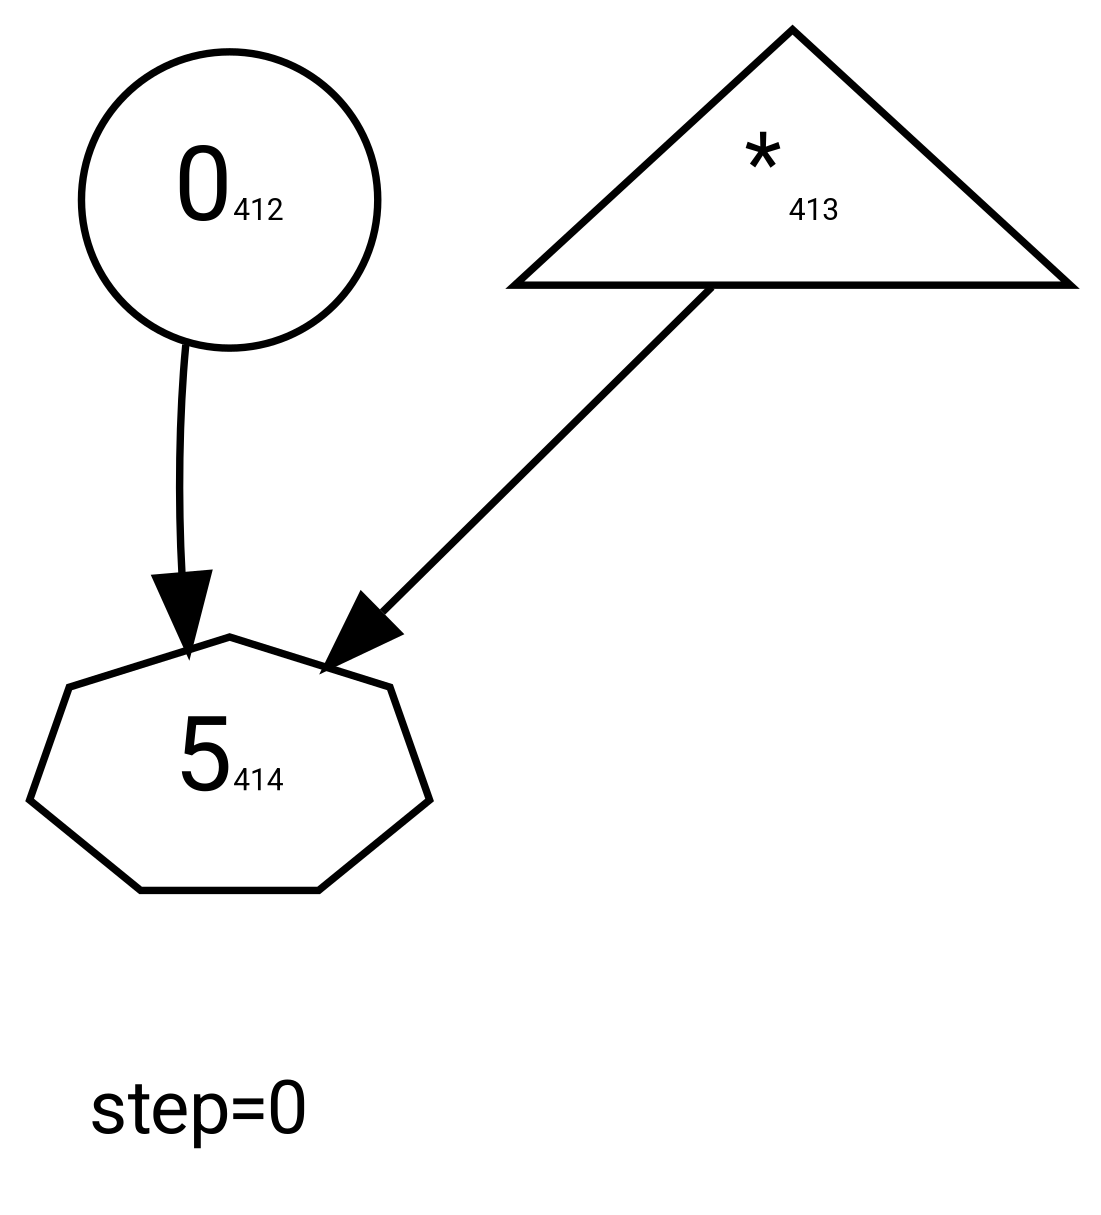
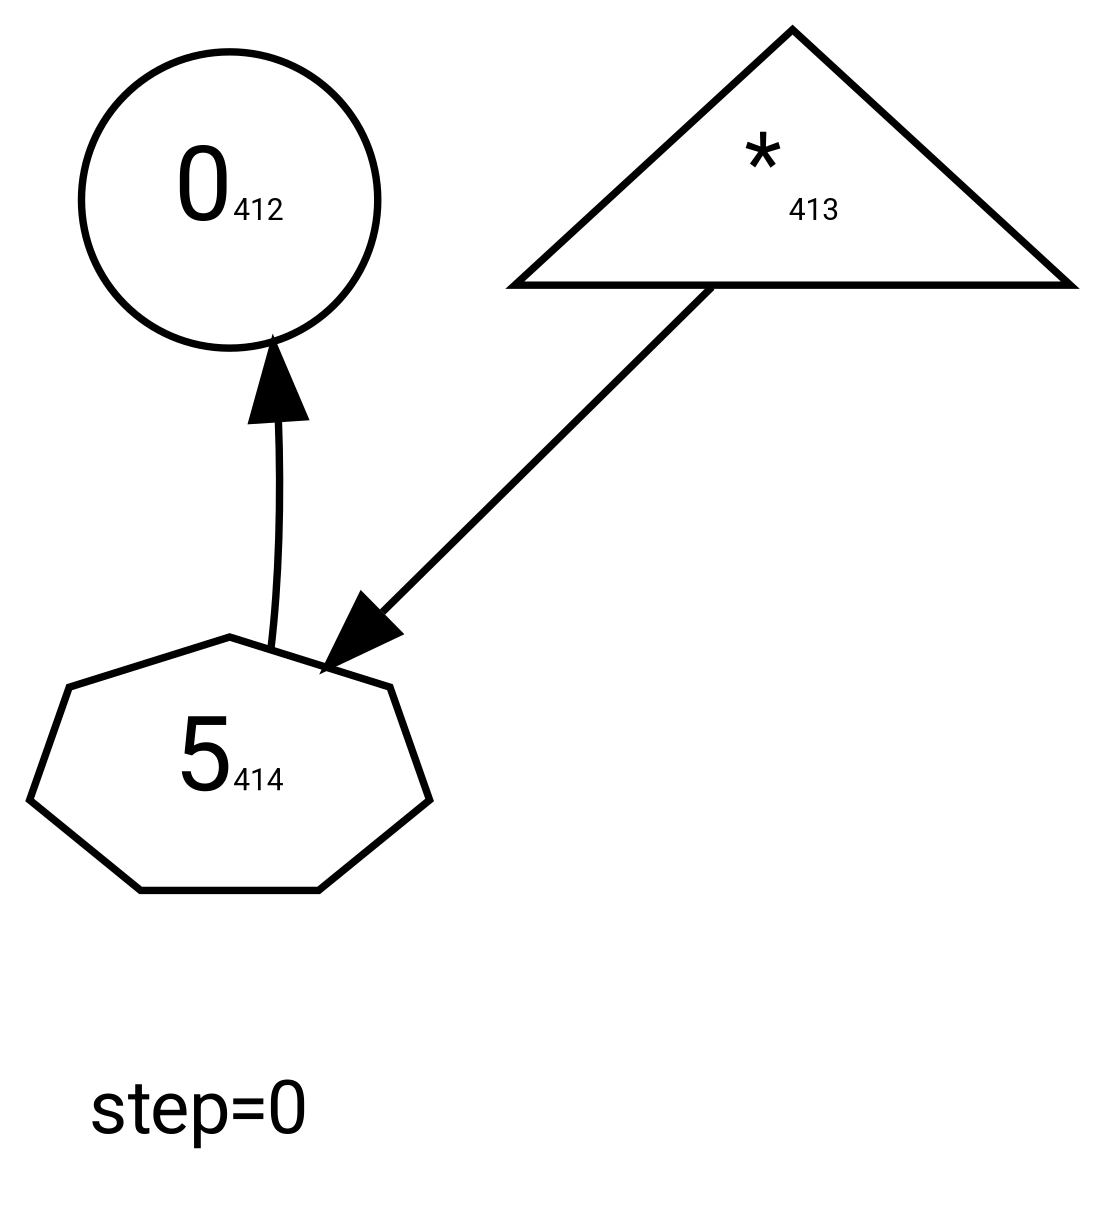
  digraph {
    fontsize=10
    label="step=0"
    labeljust=left
    labelloc=bottom
    fontname=Roboto
    node [color=black labelfontcolor=black peripheries=1 fontname=Roboto]
    edge [color=black fontname=Roboto]
    n1 [label=<0<FONT POINT-SIZE='4'>412</FONT>> shape=circle]
    n2 [label=<<SUP>*</SUP><FONT POINT-SIZE='4'>413</FONT>> shape=triangle]
    n3 [label=<5<FONT POINT-SIZE='4'>414</FONT>> shape=septagon labelfontcolor=""]
    n2 -> n3
-   n1 -> n3
+   n3 -> n1
  }
